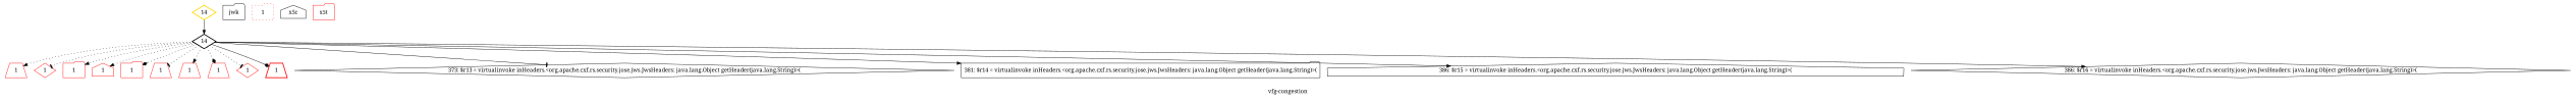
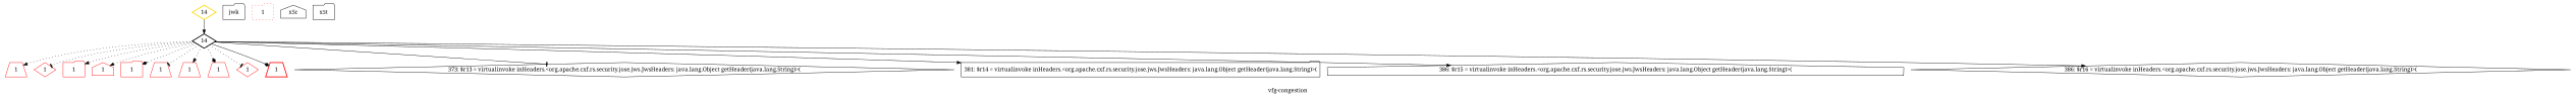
  digraph {
    label="vfg-congestion"
    fontname="Noto Serif"
    node [color=red shape=folder fontname="Noto Serif"]
    edge [style=dotted arrowhead=normal fontname="Noto Serif"]
    n1 [label=1 shape=trapezium]
    jwk [color=""]
    n3 [label=1 style=dotted]
    n4 [label=1 shape=diamond]
    n5 [label=1]
    x5c [shape=house color=""]
    n7 [label=1 shape=house]
    n8 [label=1]
-   x5t
+   x5t [color=""]
    n10 [label=1 shape=trapezium]
    n11 [label=1 shape=trapezium]
    n12 [label=1 shape=trapezium]
    n13 [label=1 shape=diamond]
    n14 [label=1 shape=trapezium style=bold]
    n15 [label=14 shape=diamond style=bold color=""]
    "373: $r13 = virtualinvoke inHeaders.<org.apache.cxf.rs.security.jose.jws.JwsHeaders: java.lang.Object getHeader(java.lang.String)>(" [shape=diamond color=""]
    "381: $r14 = virtualinvoke inHeaders.<org.apache.cxf.rs.security.jose.jws.JwsHeaders: java.lang.Object getHeader(java.lang.String)>(" [color=""]
    "386: $r15 = virtualinvoke inHeaders.<org.apache.cxf.rs.security.jose.jws.JwsHeaders: java.lang.Object getHeader(java.lang.String)>(" [shape=house color=""]
    "386: $r16 = virtualinvoke inHeaders.<org.apache.cxf.rs.security.jose.jws.JwsHeaders: java.lang.Object getHeader(java.lang.String)>(" [shape=diamond color=""]
    n20 [color=gold label=14 shape=diamond style=bold]
    n15 -> n1
    n15 -> n4 [arrowhead=tee]
    n15 -> n5
    n15 -> n7
    n15 -> n8 [arrowhead=diamond]
    n15 -> n10 [arrowhead=tee]
    n15 -> n11
    n15 -> n12 [arrowhead=diamond]
    n15 -> n13 [arrowhead=tee]
    n15 -> n14 [arrowhead=diamond style=""]
    n15 -> "373: $r13 = virtualinvoke inHeaders.<org.apache.cxf.rs.security.jose.jws.JwsHeaders: java.lang.Object getHeader(java.lang.String)>(" [arrowhead=tee style=""]
    n15 -> "381: $r14 = virtualinvoke inHeaders.<org.apache.cxf.rs.security.jose.jws.JwsHeaders: java.lang.Object getHeader(java.lang.String)>(" [style=""]
    n15 -> "386: $r15 = virtualinvoke inHeaders.<org.apache.cxf.rs.security.jose.jws.JwsHeaders: java.lang.Object getHeader(java.lang.String)>(" [style=""]
    n15 -> "386: $r16 = virtualinvoke inHeaders.<org.apache.cxf.rs.security.jose.jws.JwsHeaders: java.lang.Object getHeader(java.lang.String)>(" [style=""]
    n20 -> n15 [style=""]
  }
